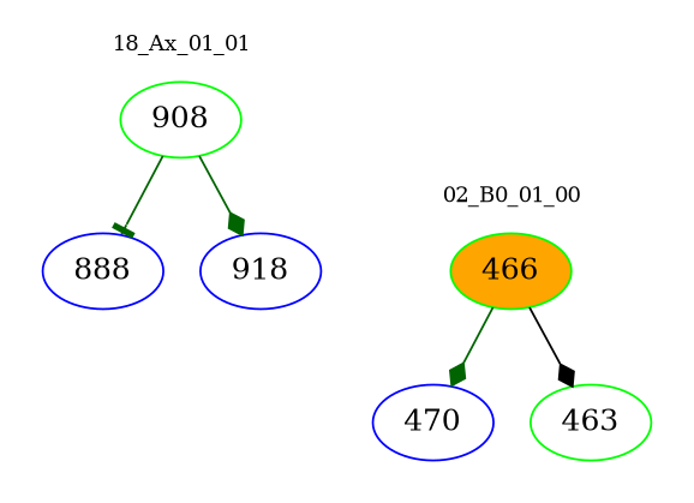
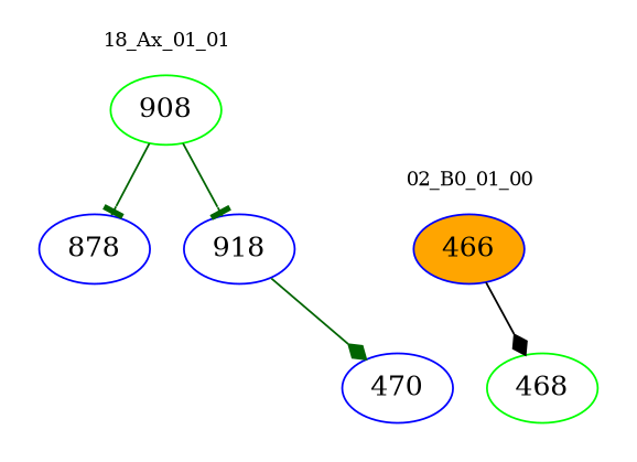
  digraph {
    node [color=blue fillcolor=white style=filled]
    edge [arrowhead=tee color=darkgreen]
    n1 [color=green label=908]
-   n2 [label=888]
+   n2 [label=878]
    n3 [label=918]
-   n4 [color=green fillcolor=orange label=466]
-   n5 [color=green label=463]
+   n4 [fillcolor=orange label=466]
+   n5 [color=green label=468]
    n6 [label=470]
    subgraph cluster_1 {
      color=white
      fontsize=10
      label="18_Ax_01_01"
      n1
      n2
      n3
    }
    subgraph cluster_2 {
      color=white
      fontsize=10
      label="02_B0_01_00"
      n4
      n5
      n6
    }
    n1 -> n2
-   n1 -> n3 [arrowhead=diamond]
+   n1 -> n3
    n4 -> n5 [arrowhead=diamond color=black]
-   n4 -> n6 [arrowhead=diamond]
+   n3 -> n6 [arrowhead=diamond]
  }
